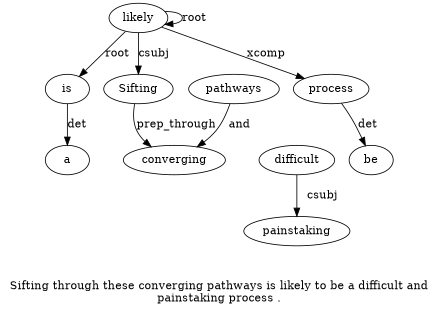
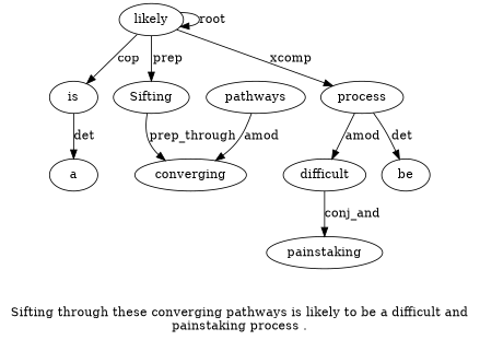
  digraph {
    fontname="DejaVu Serif"
    label="Sifting through these converging pathways is likely to be a difficult and\npainstaking process ."
    node [fillcolor=white fontname="DejaVu Serif" style=filled]
    edge [fontname="DejaVu Serif"]
    n1 [label=likely]
    n2 [label=Sifting]
    n3 [label=is]
    n4 [label=process]
    n5 [label=converging]
    n6 [label=a]
    n7 [label=be]
    n8 [label=difficult]
    n9 [label=pathways]
    n10 [label=painstaking]
    n1 -> n1 [label=root]
-   n1 -> n2 [label=csubj]
-   n1 -> n3 [label=root]
+   n1 -> n2 [label=prep]
+   n1 -> n3 [label=cop]
    n1 -> n4 [label=xcomp]
    n2 -> n5 [label=prep_through]
    n3 -> n6 [label=det]
    n4 -> n7 [label=det]
-   n8 -> n10 [label=csubj]
-   n9 -> n5 [label=and]
+   n4 -> n8 [label=amod]
+   n8 -> n10 [label=conj_and]
+   n9 -> n5 [label=amod]
  }
